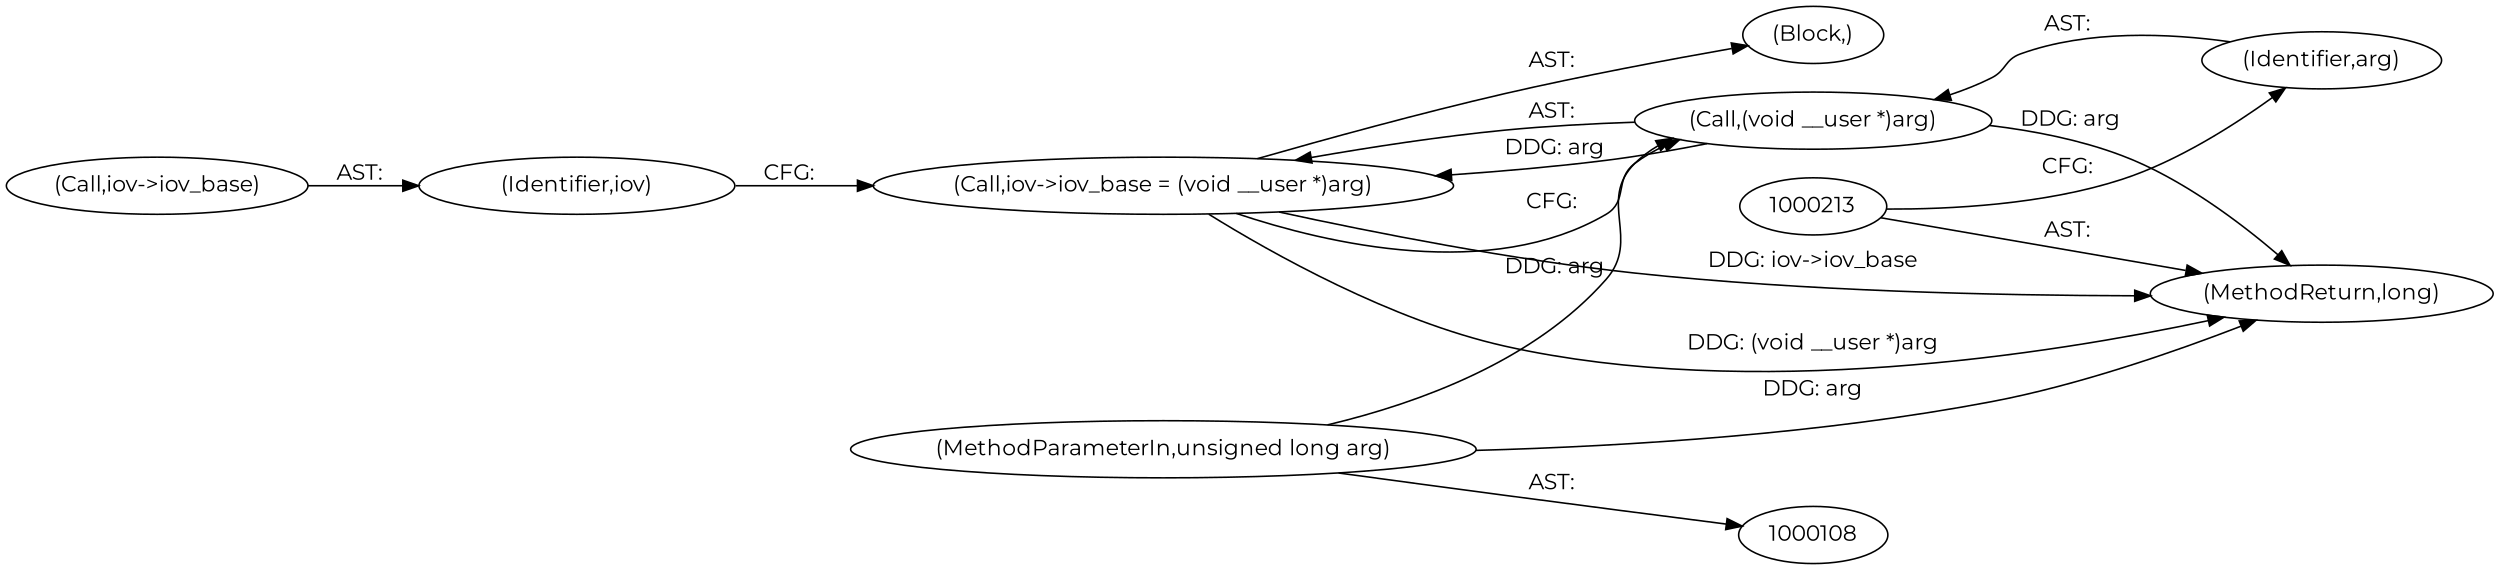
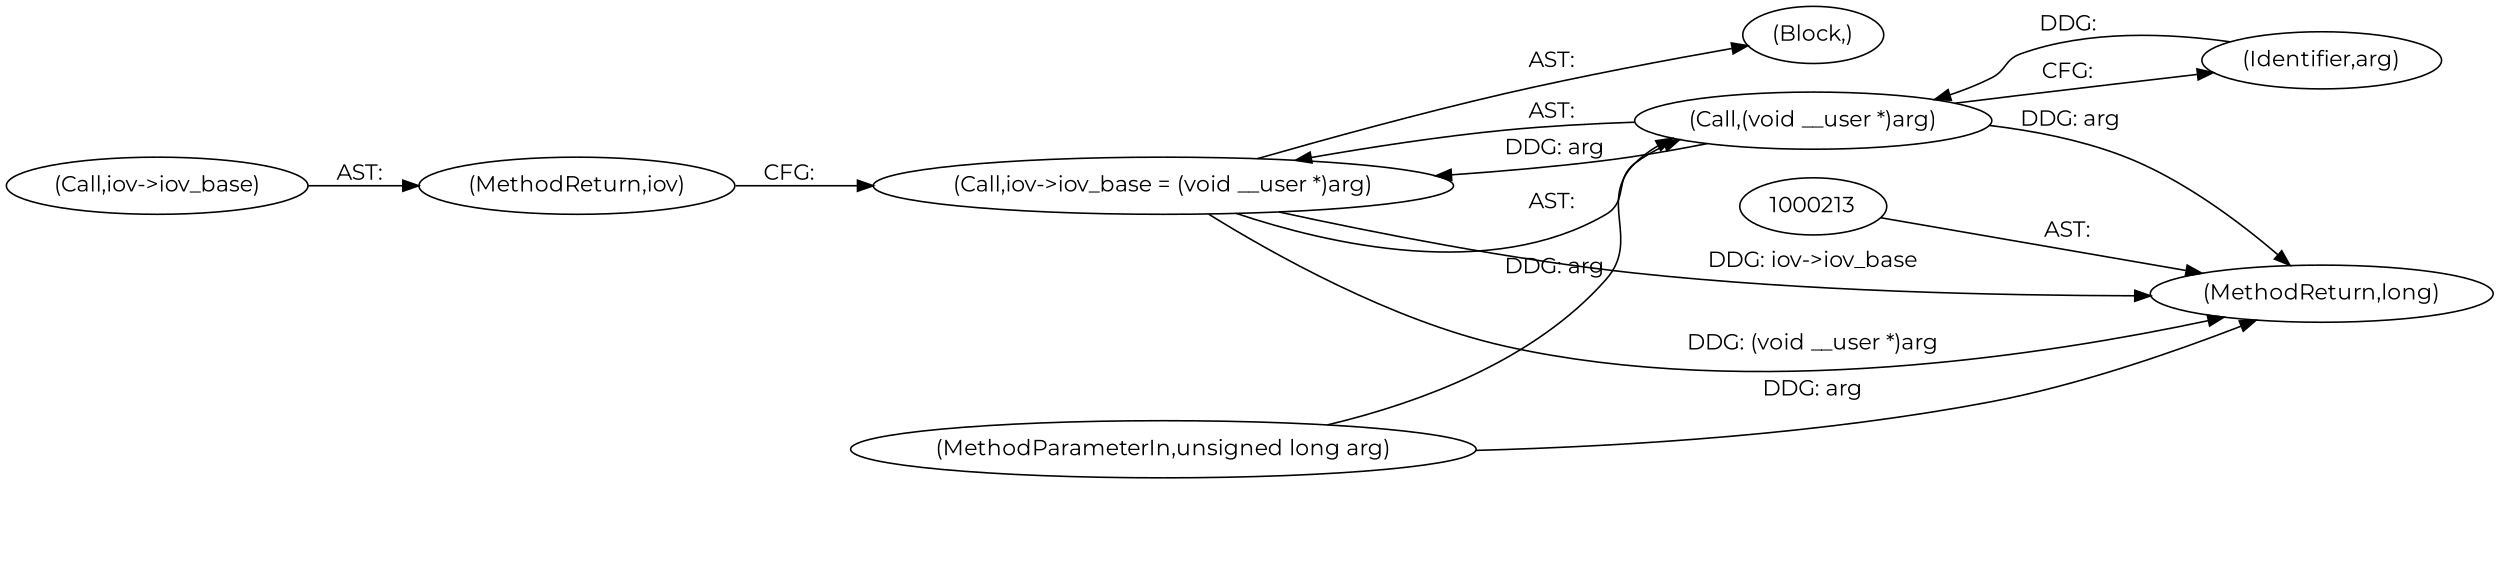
  digraph {
    fontname=Montserrat
    rankdir=LR
    node [fontname=Montserrat]
    edge [fontname=Montserrat]
    n1 [label="(Call,iov->iov_base = (void __user *)arg)"]
    n2 [label="(Call,(void __user *)arg)"]
    n3 [label="(MethodReturn,long)"]
    n4 [label="(Block,)"]
    n5 [label="(Identifier,arg)"]
    n6 [label="(MethodParameterIn,unsigned long arg)"]
-   1000108
    n8 [label="(Call,iov->iov_base)"]
-   n9 [label="(Identifier,iov)"]
+   n9 [label="(MethodReturn,iov)"]
    1000213
-   n1 -> n2 [label="CFG: "]
+   n1 -> n2 [label="AST: "]
    n1 -> n3 [label="DDG: iov->iov_base"]
    n1 -> n3 [label="DDG: (void __user *)arg"]
    n1 -> n4 [label="AST: "]
    n2 -> n1 [label="AST: "]
    n2 -> n1 [label="DDG: arg"]
    n2 -> n3 [label="DDG: arg"]
-   1000213 -> n5 [label="CFG: "]
-   n5 -> n2 [label="AST: "]
+   n2 -> n5 [label="CFG: "]
+   n5 -> n2 [label="DDG: "]
    n6 -> n2 [label="DDG: arg"]
    n6 -> n3 [label="DDG: arg"]
-   n6 -> 1000108 [label="AST: "]
    n8 -> n9 [label="AST: "]
    n9 -> n1 [label="CFG: "]
    1000213 -> n3 [label="AST: "]
  }
